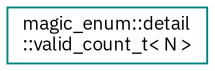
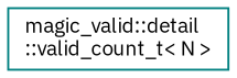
  digraph {
    rankdir=TB
    fontname="IBM Plex Sans"
-   n1 [color=teal fillcolor=white fontname="IBM Plex Sans" fontsize=10 height=0.2 label="magic_enum::detail\l::valid_count_t\< N \>" shape=box style=filled width=0.4]
+   n1 [color=teal fillcolor=white fontname="IBM Plex Sans" fontsize=10 height=0.2 label="magic_valid::detail\l::valid_count_t\< N \>" shape=box style=filled width=0.4]
  }
